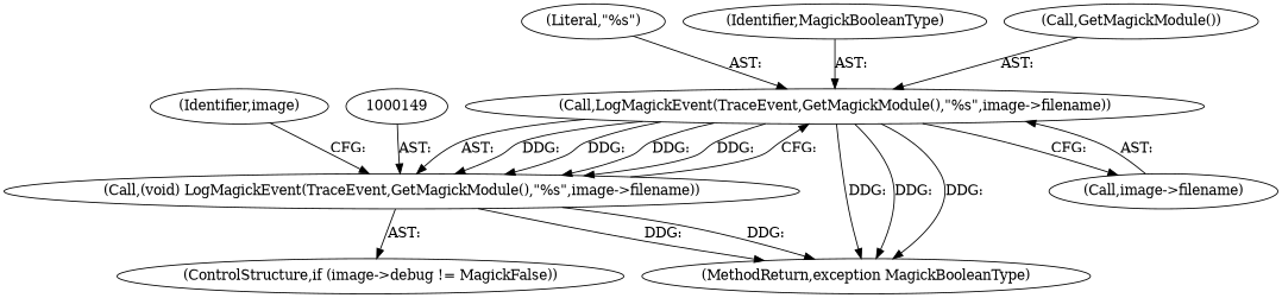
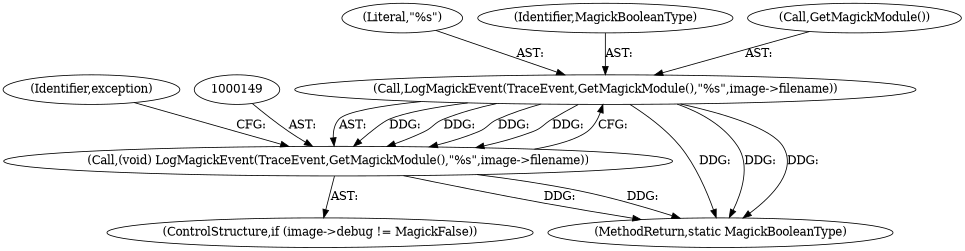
  digraph {
    n1 [label="(Call,LogMagickEvent(TraceEvent,GetMagickModule(),\"%s\",image->filename))"]
    n2 [label="(Call,(void) LogMagickEvent(TraceEvent,GetMagickModule(),\"%s\",image->filename))"]
-   n3 [label="(MethodReturn,exception MagickBooleanType)"]
-   n4 [label="(Call,image->filename)"]
+   n3 [label="(MethodReturn,static MagickBooleanType)"]
    n5 [label="(ControlStructure,if (image->debug != MagickFalse))"]
    n6 [label="(Literal,\"%s\")"]
    n7 [label="(Identifier,MagickBooleanType)"]
    n8 [label="(Call,GetMagickModule())"]
-   n9 [label="(Identifier,image)"]
+   n9 [label="(Identifier,exception)"]
    1000149
    n1 -> n2 [label="AST: "]
    n1 -> n2 [label="DDG: "]
    n1 -> n2 [label="DDG: "]
    n1 -> n2 [label="DDG: "]
    n1 -> n2 [label="DDG: "]
    n1 -> n3 [label="DDG: "]
    n1 -> n3 [label="DDG: "]
    n1 -> n3 [label="DDG: "]
-   n1 -> n4 [label="CFG: "]
    n2 -> n1 [label="CFG: "]
    n2 -> n3 [label="DDG: "]
    n2 -> n3 [label="DDG: "]
    n2 -> n5 [label="AST: "]
-   n4 -> n1 [label="AST: "]
    n6 -> n1 [label="AST: "]
    n7 -> n1 [label="AST: "]
    n8 -> n1 [label="AST: "]
    n9 -> n2 [label="CFG: "]
    1000149 -> n2 [label="AST: "]
  }
